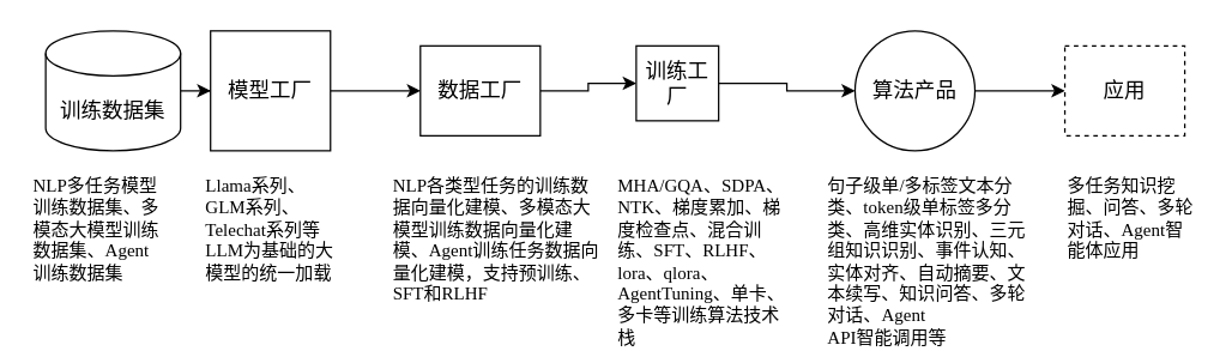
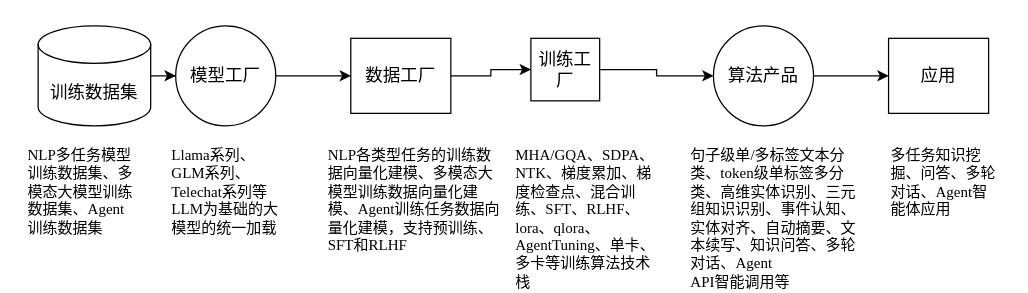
  <mxCell id="0" />
  <mxCell id="1" parent="0" />
  <mxCell id="2" value="" style="edgeStyle=orthogonalEdgeStyle;rounded=0;orthogonalLoop=1;jettySize=auto;html=1;" edge="1" parent="1" source="3" target="5"><mxGeometry relative="1" as="geometry" /></mxCell>
  <mxCell id="3" value="&lt;p style=&quot;margin-top: 0pt; margin-bottom: 0pt; margin-left: 0in; direction: ltr; unicode-bidi: embed; word-break: normal;&quot;&gt;&lt;font style=&quot;font-size: 14px;&quot;&gt;&lt;span style=&quot;font-family: 等线;&quot;&gt;&lt;font style=&quot;&quot;&gt;训练&lt;/font&gt;&lt;/span&gt;&lt;span style=&quot;font-family: 等线;&quot;&gt;&lt;font style=&quot;&quot;&gt;数据&lt;/font&gt;&lt;/span&gt;集&lt;/font&gt;&lt;/p&gt;" style="shape=cylinder3;whiteSpace=wrap;html=1;boundedLbl=1;backgroundOutline=1;size=15;fillColor=default;" vertex="1" parent="1"><mxGeometry x="30" y="20" width="90" height="80" as="geometry" /></mxCell>
  <mxCell id="4" value="" style="edgeStyle=orthogonalEdgeStyle;rounded=0;orthogonalLoop=1;jettySize=auto;html=1;" edge="1" parent="1" source="5" target="7"><mxGeometry relative="1" as="geometry" /></mxCell>
- <mxCell id="5" value="&lt;span style=&quot;font-size: 14px;&quot;&gt;模型工厂&lt;/span&gt;" style="whiteSpace=wrap;html=1;aspect=fixed;fillColor=#FFFFFF;rounded=0;" vertex="1" parent="1"><mxGeometry x="140" y="20" width="80" height="80" as="geometry" /></mxCell>
+ <mxCell id="5" value="&lt;span style=&quot;font-size: 14px;&quot;&gt;模型工厂&lt;/span&gt;" style="ellipse;whiteSpace=wrap;html=1;aspect=fixed;fillColor=#FFFFFF;" vertex="1" parent="1"><mxGeometry x="140" y="20" width="80" height="80" as="geometry" /></mxCell>
  <mxCell id="6" value="" style="edgeStyle=orthogonalEdgeStyle;rounded=0;orthogonalLoop=1;jettySize=auto;html=1;" edge="1" parent="1" source="7" target="9"><mxGeometry relative="1" as="geometry" /></mxCell>
  <mxCell id="7" value="&lt;font style=&quot;font-size: 14px;&quot;&gt;数据工厂&lt;/font&gt;" style="rounded=0;whiteSpace=wrap;html=1;" vertex="1" parent="1"><mxGeometry x="280" y="30" width="80" height="60" as="geometry" /></mxCell>
  <mxCell id="8" value="" style="edgeStyle=orthogonalEdgeStyle;rounded=0;orthogonalLoop=1;jettySize=auto;html=1;" edge="1" parent="1" source="9" target="11"><mxGeometry relative="1" as="geometry" /></mxCell>
  <mxCell id="9" value="&lt;font style=&quot;font-size: 14px;&quot;&gt;训练工厂&lt;/font&gt;" style="rounded=0;whiteSpace=wrap;html=1;" vertex="1" parent="1"><mxGeometry x="424" y="30" width="55" height="50" as="geometry" /></mxCell>
  <mxCell id="10" value="" style="edgeStyle=orthogonalEdgeStyle;rounded=0;orthogonalLoop=1;jettySize=auto;html=1;" edge="1" parent="1" source="11" target="12"><mxGeometry relative="1" as="geometry" /></mxCell>
  <mxCell id="11" value="&lt;span style=&quot;font-size: 14px;&quot;&gt;算法产品&lt;/span&gt;" style="ellipse;whiteSpace=wrap;html=1;aspect=fixed;fillColor=#FFFFFF;" vertex="1" parent="1"><mxGeometry x="570" y="20" width="80" height="80" as="geometry" /></mxCell>
- <mxCell id="12" value="&lt;span style=&quot;font-size: 14px;&quot;&gt;应用&lt;/span&gt;" style="rounded=0;whiteSpace=wrap;html=1;dashed=1;" vertex="1" parent="1"><mxGeometry x="710" y="30" width="80" height="60" as="geometry" /></mxCell>
+ <mxCell id="12" value="&lt;span style=&quot;font-size: 14px;&quot;&gt;应用&lt;/span&gt;" style="rounded=0;whiteSpace=wrap;html=1;" vertex="1" parent="1"><mxGeometry x="710" y="30" width="80" height="60" as="geometry" /></mxCell>
  <mxCell id="13" value="&lt;p style=&quot;language:zh-CN;margin-top:0pt;margin-bottom:0pt;margin-left:0in;&lt;br/&gt;text-align:center;direction:ltr;unicode-bidi:embed;mso-line-break-override:&lt;br/&gt;none;word-break:normal;punctuation-wrap:hanging&quot;&gt;&lt;font style=&quot;font-size: 12px;&quot;&gt;&lt;span style=&quot;font-family: 等线;&quot;&gt;NLP&lt;/span&gt;&lt;span style=&quot;font-family: 等线;&quot;&gt;多任务模型训练数据集、多模态大模型训练数据集、&lt;/span&gt;&lt;span style=&quot;font-family: 等线;&quot;&gt;Agent&lt;/span&gt;&lt;span style=&quot;font-family: 等线;&quot;&gt;训练数据集&lt;/span&gt;&lt;/font&gt;&lt;/p&gt;" style="text;whiteSpace=wrap;html=1;" vertex="1" parent="1"><mxGeometry x="20" y="110" width="90" height="40" as="geometry" /></mxCell>
  <mxCell id="14" value="&lt;p style=&quot;language:zh-CN;margin-top:0pt;margin-bottom:0pt;margin-left:0in;&lt;br/&gt;text-align:center;direction:ltr;unicode-bidi:embed;mso-line-break-override:&lt;br/&gt;none;word-break:normal;punctuation-wrap:hanging&quot;&gt;&lt;font style=&quot;font-size: 12px;&quot;&gt;&lt;span style=&quot;font-family: 等线;&quot;&gt;Llama&lt;/span&gt;&lt;span style=&quot;font-family: 等线;&quot;&gt;系列、&lt;/span&gt;&lt;span style=&quot;font-family: 等线;&quot;&gt;GLM&lt;/span&gt;&lt;span style=&quot;font-family: 等线;&quot;&gt;系列、&lt;/span&gt;&lt;span style=&quot;font-family: 等线;&quot;&gt;Telechat&lt;/span&gt;&lt;span style=&quot;font-family: 等线;&quot;&gt;系列等&lt;/span&gt;&lt;span style=&quot;font-family: 等线;&quot;&gt;LLM&lt;/span&gt;&lt;span style=&quot;font-family: 等线;&quot;&gt;为基础的大模型的统一加载&lt;/span&gt;&lt;/font&gt;&lt;/p&gt;" style="text;whiteSpace=wrap;html=1;" vertex="1" parent="1"><mxGeometry x="135" y="110" width="95" height="40" as="geometry" /></mxCell>
  <mxCell id="15" value="&lt;p style=&quot;language:zh-CN;margin-top:0pt;margin-bottom:0pt;margin-left:0in;&lt;br/&gt;text-align:center;direction:ltr;unicode-bidi:embed;mso-line-break-override:&lt;br/&gt;none;word-break:normal;punctuation-wrap:hanging&quot;&gt;&lt;font style=&quot;font-size: 12px;&quot;&gt;&lt;span style=&quot;font-family: 等线;&quot;&gt;NLP&lt;/span&gt;&lt;span style=&quot;font-family: 等线;&quot;&gt;各类型任务的训练数据向量化建模、多模态大模型训练数据向量化建模、&lt;/span&gt;&lt;span style=&quot;font-family: 等线;&quot;&gt;Agent&lt;/span&gt;&lt;span style=&quot;font-family: 等线;&quot;&gt;训练任务数据向量化建模，支持预训练、&lt;/span&gt;&lt;span style=&quot;font-family: 等线;&quot;&gt;SFT&lt;/span&gt;&lt;span style=&quot;font-family: 等线;&quot;&gt;和&lt;/span&gt;&lt;span style=&quot;font-family: 等线;&quot;&gt;RLHF&lt;/span&gt;&lt;/font&gt;&lt;/p&gt;" style="text;whiteSpace=wrap;html=1;" vertex="1" parent="1"><mxGeometry x="260" y="110" width="140" height="40" as="geometry" /></mxCell>
  <mxCell id="16" value="&lt;p style=&quot;language:zh-CN;margin-top:0pt;margin-bottom:0pt;margin-left:0in;&lt;br/&gt;text-align:center;direction:ltr;unicode-bidi:embed;mso-line-break-override:&lt;br/&gt;none;word-break:normal;punctuation-wrap:hanging&quot;&gt;&lt;font style=&quot;font-size: 12px;&quot;&gt;&lt;span style=&quot;font-family: 等线;&quot;&gt;句子级单&lt;/span&gt;&lt;span style=&quot;font-family: 等线;&quot;&gt;/&lt;/span&gt;&lt;span style=&quot;font-family: 等线;&quot;&gt;多标签文本分类、&lt;/span&gt;&lt;span style=&quot;font-family: 等线;&quot;&gt;token&lt;/span&gt;&lt;span style=&quot;font-family: 等线;&quot;&gt;级单标签多分类、高维实体识别、三元组知识识别、事件认知、实体对齐、自动摘要、文本续写、知识问答、多轮对话、&lt;/span&gt;&lt;span style=&quot;font-family: 等线;&quot;&gt;Agent&lt;/span&gt;&lt;span style=&quot;font-family: 等线;&quot;&gt;&lt;br/&gt;&lt;/span&gt;&lt;span style=&quot;font-family: 等线;&quot;&gt;API&lt;/span&gt;&lt;span style=&quot;font-family: 等线;&quot;&gt;智能调用等&lt;/span&gt;&lt;/font&gt;&lt;/p&gt;" style="text;whiteSpace=wrap;html=1;" vertex="1" parent="1"><mxGeometry x="550" y="110" width="140" height="40" as="geometry" /></mxCell>
  <mxCell id="17" value="&lt;p style=&quot;language:zh-CN;margin-top:0pt;margin-bottom:0pt;margin-left:0in;&lt;br/&gt;text-align:center;direction:ltr;unicode-bidi:embed;mso-line-break-override:&lt;br/&gt;none;word-break:normal;punctuation-wrap:hanging&quot;&gt;&lt;font style=&quot;font-size: 12px;&quot;&gt;&lt;span style=&quot;font-family: 等线;&quot;&gt;MHA/GQA&lt;/span&gt;&lt;span style=&quot;font-family: 等线;&quot;&gt;、&lt;/span&gt;&lt;span style=&quot;font-family: 等线;&quot;&gt;SDPA&lt;/span&gt;&lt;span style=&quot;font-family: 等线;&quot;&gt;、&lt;/span&gt;&lt;span style=&quot;font-family: 等线;&quot;&gt;NTK&lt;/span&gt;&lt;span style=&quot;font-family: 等线;&quot;&gt;、梯度累加、梯度检查点、混合训练、&lt;/span&gt;&lt;span style=&quot;font-family: 等线;&quot;&gt;SFT&lt;/span&gt;&lt;span style=&quot;font-family: 等线;&quot;&gt;、&lt;/span&gt;&lt;span style=&quot;font-family: 等线;&quot;&gt;RLHF&lt;/span&gt;&lt;span style=&quot;font-family: 等线;&quot;&gt;、&lt;/span&gt;&lt;span style=&quot;font-family: 等线;&quot;&gt;lora&lt;/span&gt;&lt;span style=&quot;font-family: 等线;&quot;&gt;、&lt;/span&gt;&lt;span style=&quot;font-family: 等线;&quot;&gt;qlora&lt;/span&gt;&lt;span style=&quot;font-family: 等线;&quot;&gt;、&lt;/span&gt;&lt;span style=&quot;font-family: 等线;&quot;&gt;AgentTuning&lt;/span&gt;&lt;span style=&quot;font-family: 等线;&quot;&gt;、单卡、多卡等训练算法技术栈&lt;/span&gt;&lt;/font&gt;&lt;/p&gt;" style="text;whiteSpace=wrap;html=1;" vertex="1" parent="1"><mxGeometry x="410" y="110" width="120" height="80" as="geometry" /></mxCell>
  <mxCell id="18" value="&lt;p style=&quot;language:zh-CN;margin-top:0pt;margin-bottom:0pt;margin-left:0in;&lt;br/&gt;text-align:center;direction:ltr;unicode-bidi:embed;mso-line-break-override:&lt;br/&gt;none;word-break:normal;punctuation-wrap:hanging&quot;&gt;&lt;font face=&quot;等线&quot;&gt;多任务知识挖掘、问答、多轮对话、Agent智能体应用&lt;/font&gt;&lt;/p&gt;" style="text;whiteSpace=wrap;html=1;" vertex="1" parent="1"><mxGeometry x="710" y="110" width="90" height="40" as="geometry" /></mxCell>
